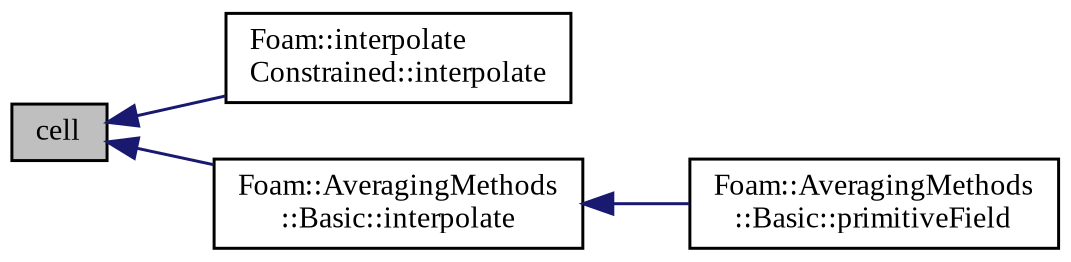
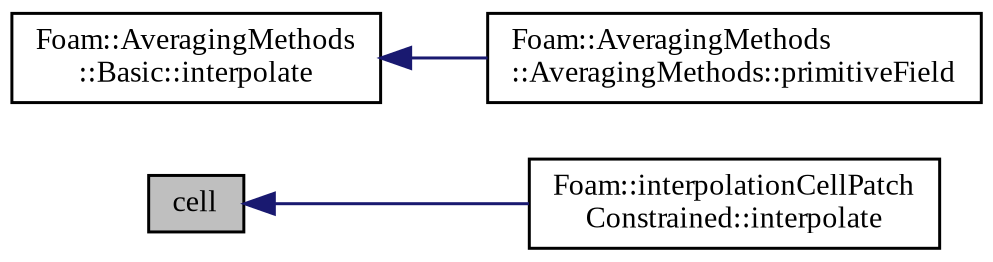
  digraph {
    fontname="Liberation Serif"
    rankdir=LR
    node [color=black fontname="Liberation Serif" fontsize=10 shape=record]
    edge [color=midnightblue dir=back fontname="Liberation Serif" fontsize=10 labelfontname=Helvetica labelfontsize=10 style=solid]
    n1 [fillcolor=grey75 fontcolor=black height=0.2 label=cell style=filled width=0.4]
-   n2 [height=0.2 label="Foam::interpolate\lConstrained::interpolate" width=0.4]
+   n2 [height=0.2 label="Foam::interpolationCellPatch\lConstrained::interpolate" width=0.4]
    n3 [height=0.2 label="Foam::AveragingMethods\l::Basic::interpolate" width=0.4]
-   n4 [height=0.2 label="Foam::AveragingMethods\l::Basic::primitiveField" width=0.4]
+   n4 [height=0.2 label="Foam::AveragingMethods\l::AveragingMethods::primitiveField" width=0.4]
    n1 -> n2
-   n1 -> n3
    n3 -> n4
  }
